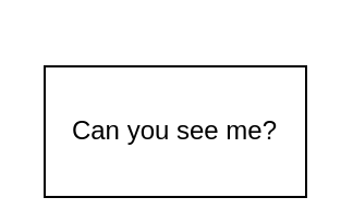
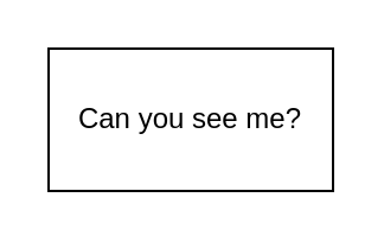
  <mxCell id="0" />
  <mxCell id="1" parent="0" />
- <mxCell id="2" value="Can you see me?&lt;br&gt;" style="rounded=0;whiteSpace=wrap;html=1;" vertex="1" parent="1"><mxGeometry x="20" y="30" width="120" height="60" as="geometry" /></mxCell>
+ <mxCell id="2" value="Can you see me?&lt;br&gt;" style="rounded=0;whiteSpace=wrap;html=1;" vertex="1" parent="1"><mxGeometry x="20" y="20" width="120" height="60" as="geometry" /></mxCell>
